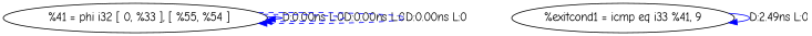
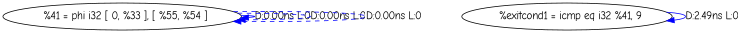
  digraph {
    fontname="Comic Neue"
    node [fontname="Comic Neue"]
    edge [color=blue style=solid fontname="Comic Neue"]
    n1 [label="  %41 = phi i32 [ 0, %33 ], [ %55, %54 ]"]
-   n2 [label="%exitcond1 = icmp eq i33 %41, 9"]
+   n2 [label="  %exitcond1 = icmp eq i32 %41, 9"]
    n1 -> n1 [label="D:0.00ns L:0"]
    n1 -> n1 [label="D:0.00ns L:0" style=dashed]
    n1 -> n1 [label="D:0.00ns L:0" style=dashed]
    n2 -> n2 [label="D:2.49ns L:0"]
  }
